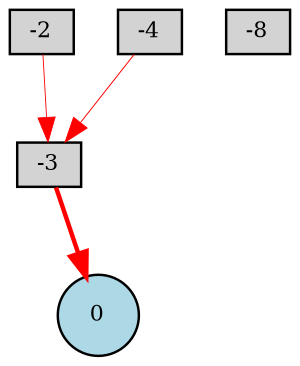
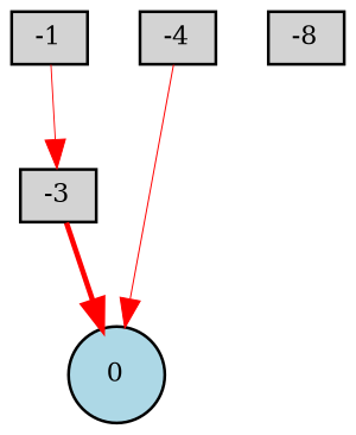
  digraph {
    node [fillcolor=lightgray fontsize=9 shape=box style=filled]
    edge [color=red style=solid]
-   -1 [height=0.2 width=0.2 label=-2]
+   -1 [height=0.2 width=0.2]
    -3 [height=0.2 width=0.2]
    0 [fillcolor=lightblue height=0.2 shape=circle width=0.2]
    n4 [height=0.2 label=-8 width=0.2]
    -4 [height=0.2 width=0.2]
    -1 -> -3 [penwidth=0.36101347830103003]
    -3 -> 0 [penwidth=1.8071296275415414]
-   -4 -> -3 [penwidth=0.395813286182051]
+   -4 -> 0 [penwidth=0.395813286182051]
  }
